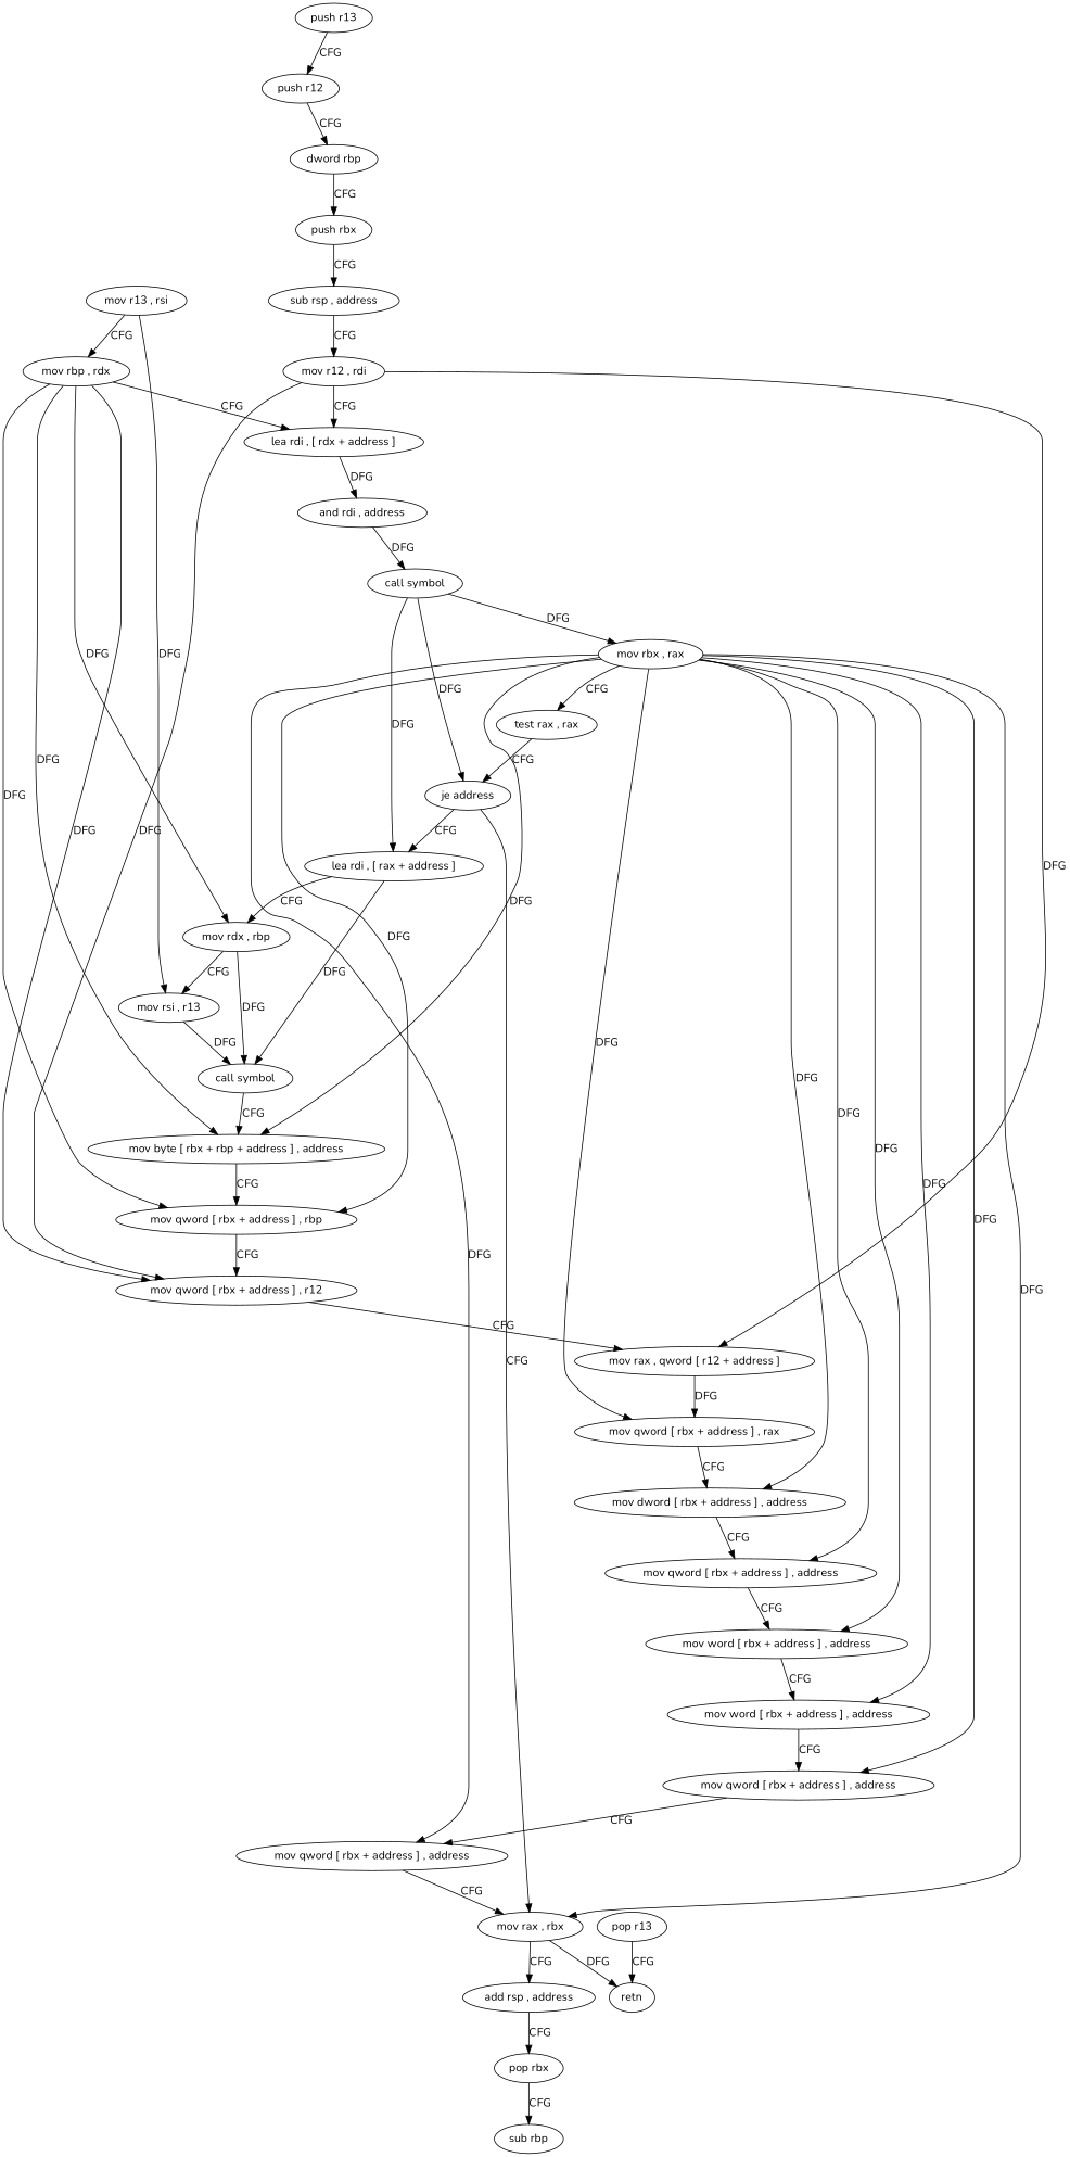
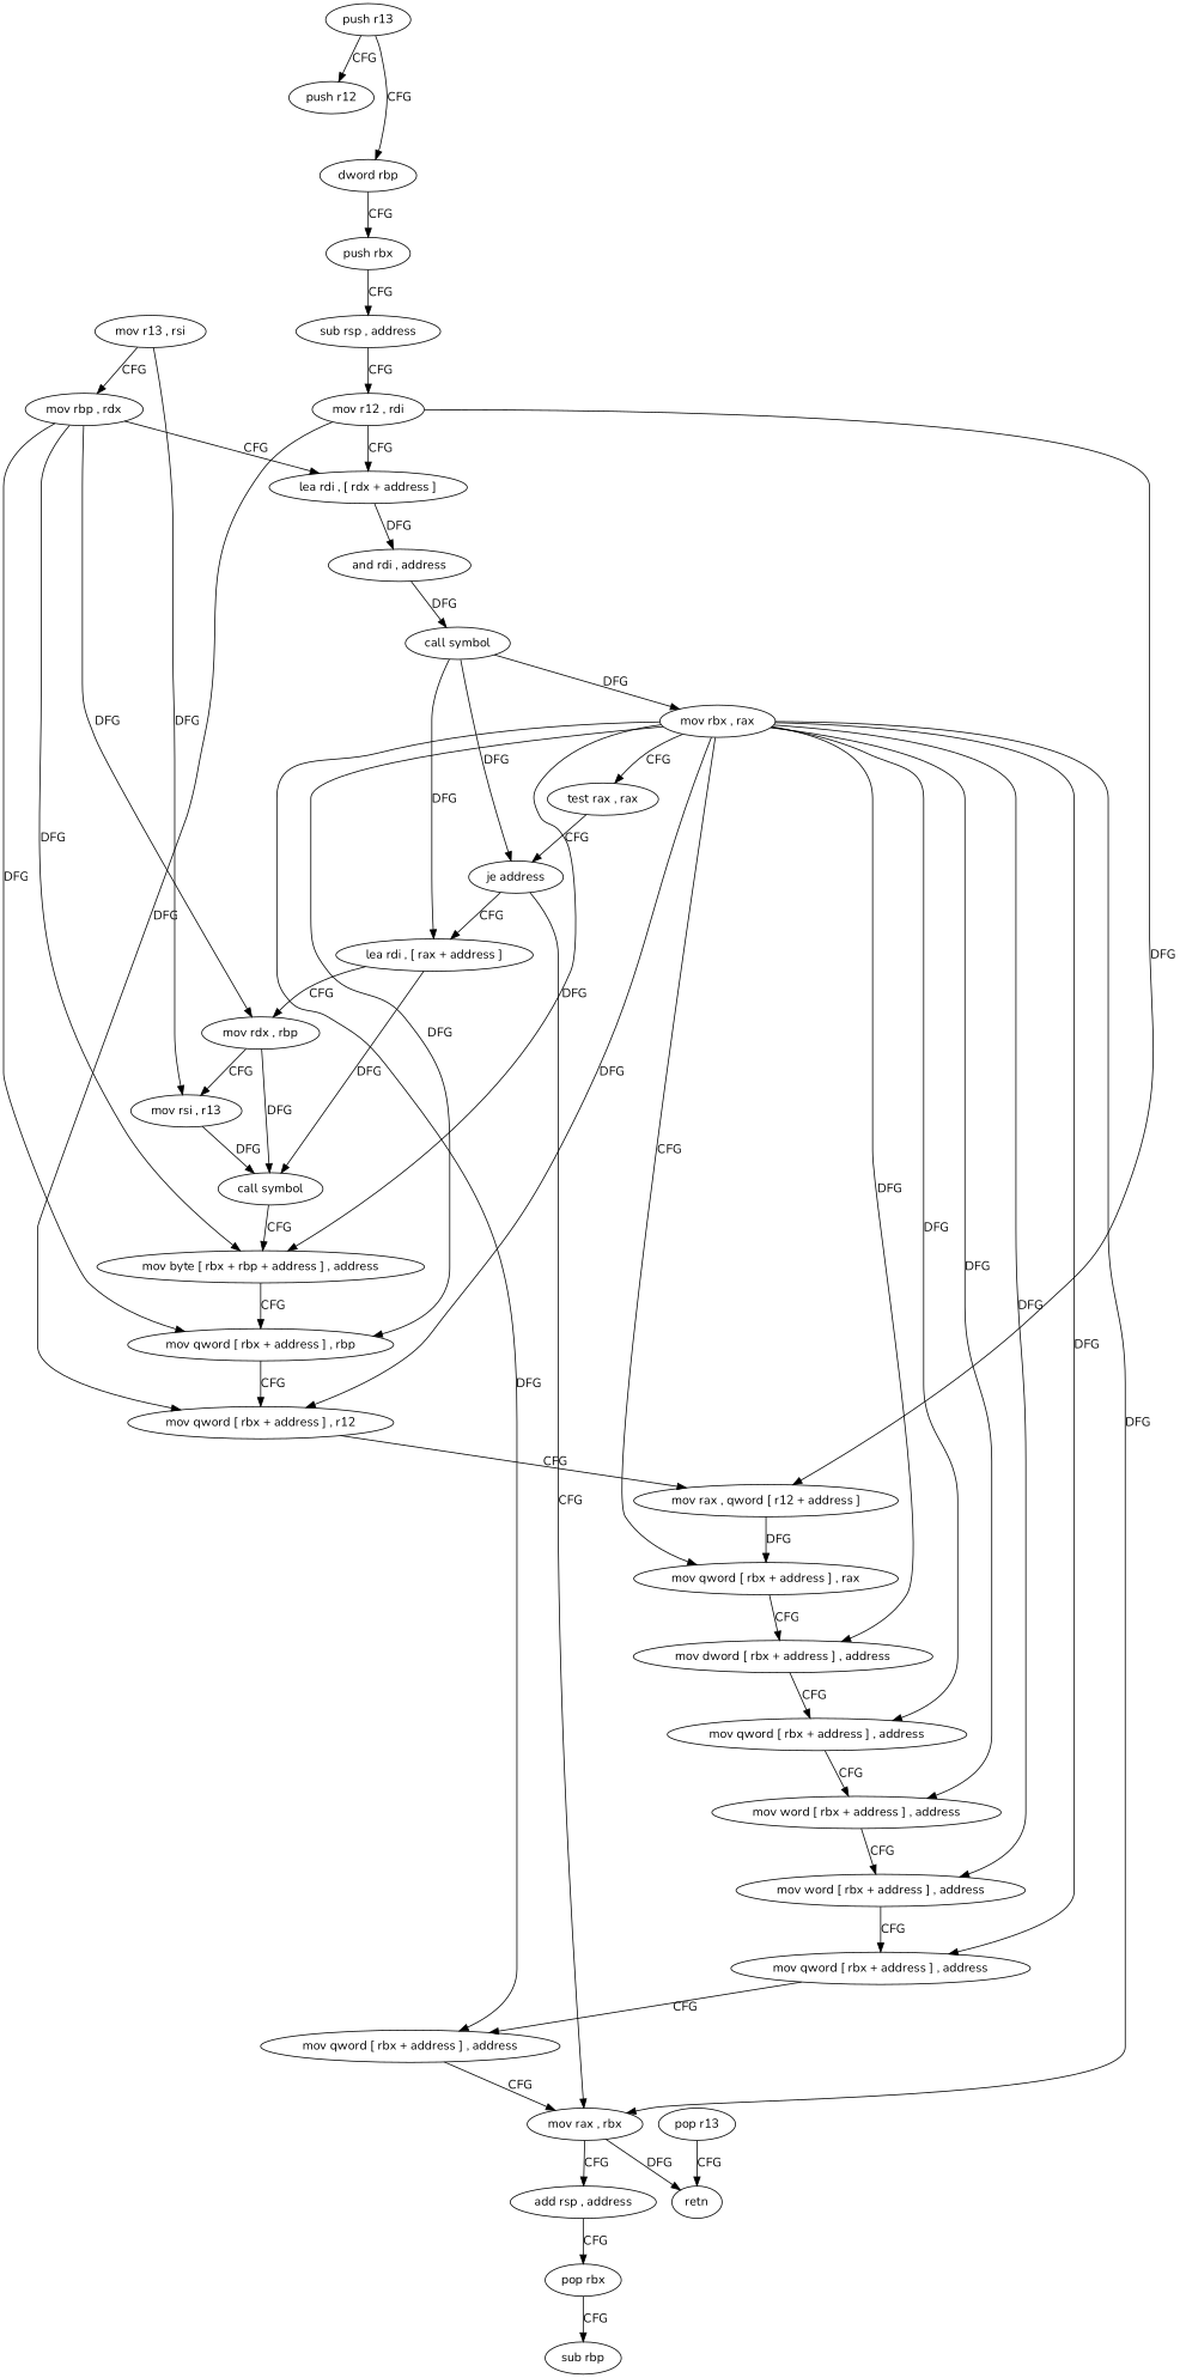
  digraph {
    fontname=Nunito
    node [fontname=Nunito]
    edge [fontname=Nunito]
    n1 [label="push r13"]
    n2 [label="push r12"]
    n3 [label="dword rbp"]
    n4 [label="push rbx"]
    n5 [label="sub rsp , address"]
    n6 [label="mov r12 , rdi"]
    n7 [label="mov qword [ rbx + address ] , r12"]
    n8 [label="mov rax , qword [ r12 + address ]"]
    n9 [label="lea rdi , [ rdx + address ]"]
    n10 [label="mov r13 , rsi"]
    n11 [label="mov rbp , rdx"]
    n12 [label="mov rsi , r13"]
    n13 [label="mov qword [ rbx + address ] , rax"]
    n14 [label="mov rdx , rbp"]
    n15 [label="mov byte [ rbx + rbp + address ] , address"]
    n16 [label="mov qword [ rbx + address ] , rbp"]
    n17 [label="call symbol"]
    n18 [label="and rdi , address"]
    n19 [label="call symbol"]
    n20 [label="mov rbx , rax"]
    n21 [label="je address"]
    n22 [label="lea rdi , [ rax + address ]"]
    n23 [label="test rax , rax"]
    n24 [label="mov rax , rbx"]
    n25 [label="mov dword [ rbx + address ] , address"]
    n26 [label="mov qword [ rbx + address ] , address"]
    n27 [label="mov word [ rbx + address ] , address"]
    n28 [label="mov word [ rbx + address ] , address"]
    n29 [label="mov qword [ rbx + address ] , address"]
    n30 [label="mov qword [ rbx + address ] , address"]
    n31 [label="add rsp , address"]
    n32 [label=retn]
    n33 [label="pop rbx"]
    n34 [label="sub rbp"]
    n35 [label="pop r13"]
    n1 -> n2 [label=CFG]
-   n2 -> n3 [label=CFG]
+   n1 -> n3 [label=CFG]
    n3 -> n4 [label=CFG]
    n4 -> n5 [label=CFG]
    n5 -> n6 [label=CFG]
    n6 -> n7 [label=DFG]
    n6 -> n8 [label=DFG]
    n6 -> n9 [label=CFG]
    n7 -> n8 [label=CFG]
    n8 -> n13 [label=DFG]
    n9 -> n18 [label=DFG]
    n10 -> n11 [label=CFG]
    n10 -> n12 [label=DFG]
    n11 -> n9 [label=CFG]
    n11 -> n14 [label=DFG]
    n11 -> n15 [label=DFG]
    n11 -> n16 [label=DFG]
    n12 -> n17 [label=DFG]
    n13 -> n25 [label=CFG]
    n14 -> n12 [label=CFG]
    n14 -> n17 [label=DFG]
    n15 -> n16 [label=CFG]
    n16 -> n7 [label=CFG]
    n17 -> n15 [label=CFG]
    n18 -> n19 [label=DFG]
    n19 -> n20 [label=DFG]
    n19 -> n21 [label=DFG]
    n19 -> n22 [label=DFG]
-   n11 -> n7 [label=DFG]
-   n20 -> n13 [label=DFG]
+   n20 -> n7 [label=DFG]
+   n20 -> n13 [label=CFG]
    n20 -> n15 [label=DFG]
    n20 -> n16 [label=DFG]
    n20 -> n23 [label=CFG]
    n20 -> n24 [label=DFG]
    n20 -> n25 [label=DFG]
    n20 -> n26 [label=DFG]
    n20 -> n27 [label=DFG]
    n20 -> n28 [label=DFG]
    n20 -> n29 [label=DFG]
    n20 -> n30 [label=DFG]
    n21 -> n22 [label=CFG]
    n21 -> n24 [label=CFG]
    n22 -> n14 [label=CFG]
    n22 -> n17 [label=DFG]
    n23 -> n21 [label=CFG]
    n24 -> n31 [label=CFG]
    n24 -> n32 [label=DFG]
    n25 -> n26 [label=CFG]
    n26 -> n27 [label=CFG]
    n27 -> n28 [label=CFG]
    n28 -> n29 [label=CFG]
    n29 -> n30 [label=CFG]
    n30 -> n24 [label=CFG]
    n31 -> n33 [label=CFG]
    n33 -> n34 [label=CFG]
    n35 -> n32 [label=CFG]
  }
